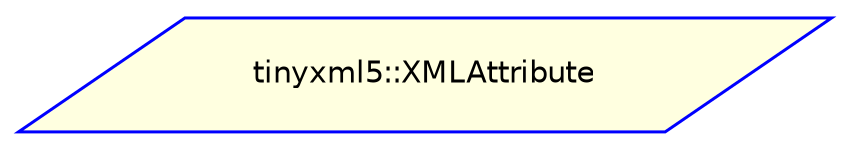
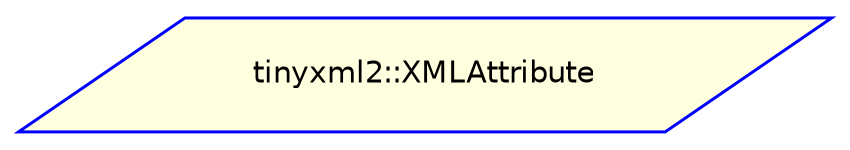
  digraph {
    rankdir=LR
-   n1 [color=blue fillcolor=lightyellow fontname=Helvetica fontsize=10 height=0.2 label="tinyxml5::XMLAttribute" shape=parallelogram style=filled width=0.4]
+   n1 [color=blue fillcolor=lightyellow fontname=Helvetica fontsize=10 height=0.2 label="tinyxml2::XMLAttribute" shape=parallelogram style=filled width=0.4]
  }
